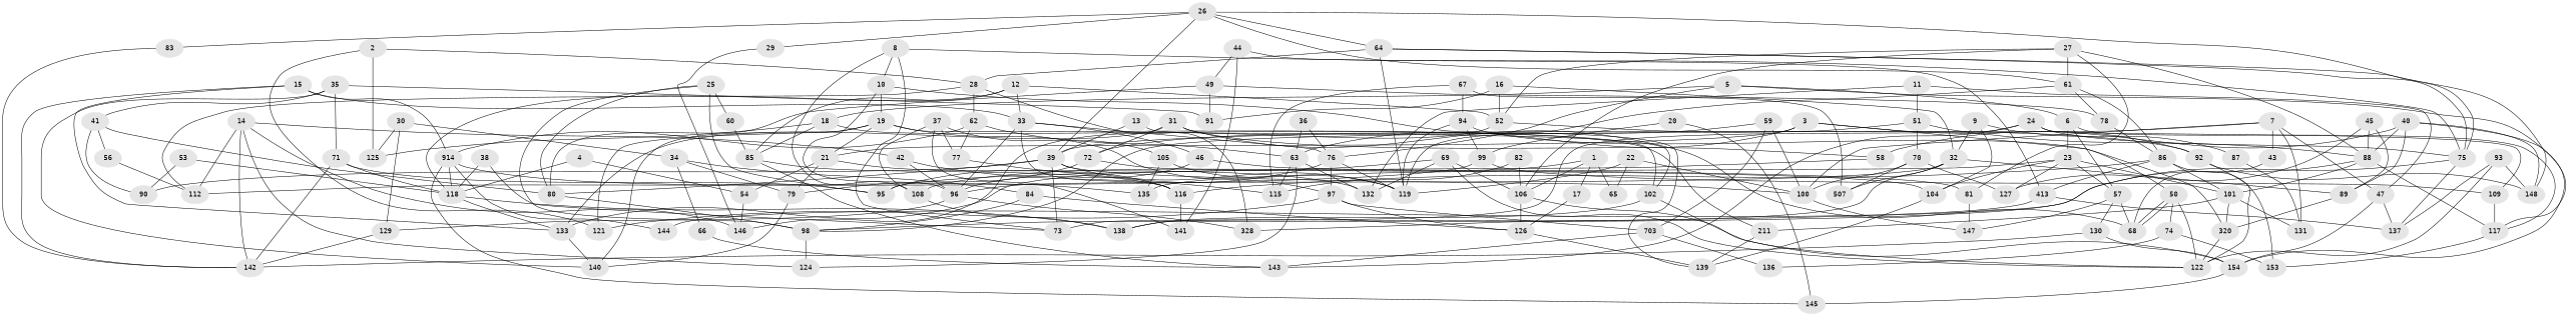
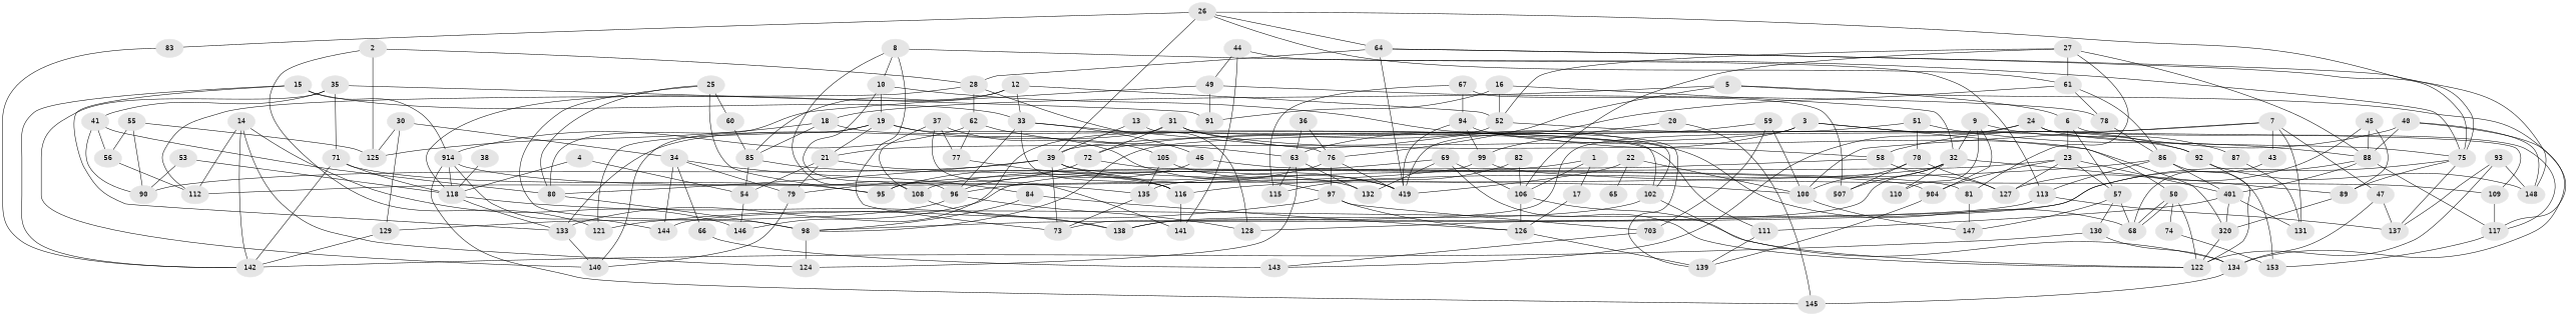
  graph {
    fontname="DejaVu Sans Mono"
    node [color=gray90 fontname="DejaVu Sans Mono" style=filled]
    edge [fontname="DejaVu Sans Mono"]
    1
    17
    65
    106
    108
    126
-   134 [label=154]
+   134
    138
    2
    28
    121
    125
    112
    62
-   128 [label=328]
+   128
    3
    21
    50
    63
    92
    54
    132
    79
    68
    74
    122
    124
    115
    148
    4
    118
    146
    133
    5
    6
    18
    76
    117
    23
    57
    85
-   111 [label=211]
+   111
    97
-   119
+   119 [label=419]
    95
    n46 [label=153]
-   104
-   101
+   104 [label=904]
+   101 [label=401]
    127
    135
    130
    147
    7
    39
    43
    47
    100
    131
    73
    80
    90
    137
    8
    10
    75
    19
    96
    139
    98
    89
    9
    32
    87
+   110
    n75 [label=507]
    102
    140
    129
-   11
    51
    88
    70
    12
    33
    52
    46
    116
    143
    13
    14
-   42
    142
    15
    n94 [label=914]
    145
    144
    16
    91
    n99 [label=703]
    20
    99
    109
    22
    n104 [label=320]
    24
    25
    60
    26
-   29
    61
    64
    83
    78
    86
    27
    81
    77
    30
    34
    66
    84
    31
    58
    72
    141
    35
    41
    71
    56
    36
    37
    105
    38
    40
    44
    49
-   113 [label=413]
+   113
    45
-   136
+   55
    53
    59
    67
    94
    69
    82
    93
    1 -- 17
-   1 -- 65
    1 -- 106
    1 -- 108
    17 -- 126
    106 -- 126
    106 -- 134
    108 -- 138
    126 -- 139
    134 -- 145
    2 -- 28
    2 -- 121
    2 -- 125
    28 -- 112
    28 -- 62
    28 -- 128
    62 -- 63
    62 -- n94
    62 -- 77
    3 -- 21
    3 -- 50
    3 -- 63
    3 -- 92
    21 -- 54
    21 -- 132
    21 -- 79
    50 -- 68
    50 -- 68
    50 -- 74
    50 -- 122
    63 -- 132
    63 -- 124
    63 -- 115
    92 -- 122
    92 -- 148
    54 -- 146
    79 -- 140
    74 -- n46
-   74 -- 136
    4 -- 54
    4 -- 118
    118 -- 138
    118 -- 133
    133 -- 140
    5 -- 6
    5 -- 18
    5 -- 76
    5 -- 117
    6 -- 117
    6 -- 23
    6 -- 57
    18 -- 125
    18 -- 85
    18 -- 111
    76 -- 97
    76 -- 119
    76 -- 95
    117 -- n46
    23 -- 57
    23 -- 104
    23 -- 101
    23 -- 127
    23 -- 135
    57 -- 68
    57 -- 130
    57 -- 147
    85 -- 116
-   85 -- 143
+   85 -- 54
    111 -- 139
    97 -- 126
    97 -- 121
    97 -- n99
    104 -- 139
    101 -- 111
    101 -- 131
    101 -- n104
    130 -- 134
    130 -- 142
    7 -- 39
    7 -- 43
    7 -- 47
    7 -- 100
    7 -- 131
    39 -- 119
    39 -- 100
    39 -- 73
    39 -- 80
    39 -- 90
    43 -- 68
    47 -- 134
    47 -- 137
    100 -- 147
    80 -- 98
    8 -- 108
    8 -- 73
    8 -- 10
    8 -- 75
    10 -- 19
    10 -- 96
    10 -- 139
    75 -- 137
    75 -- 98
-   40 -- 89
+   75 -- 89
    19 -- 121
    19 -- 21
    19 -- 97
    19 -- 102
    19 -- 140
    96 -- 128
    96 -- 129
    98 -- 124
    89 -- n104
    9 -- 104
    9 -- 32
    9 -- 87
+   9 -- 110
    32 -- 138
    32 -- 96
    32 -- 89
+   32 -- 110
    32 -- n75
    87 -- 131
    102 -- 138
    102 -- 122
    129 -- 142
-   11 -- 132
-   11 -- 47
-   11 -- 51
    51 -- 98
    51 -- 88
    51 -- 70
    88 -- 128
    88 -- 117
    88 -- 101
    70 -- 127
    70 -- 100
    70 -- n75
    12 -- 118
    12 -- 85
    12 -- 33
    12 -- 52
    33 -- 76
    33 -- 96
    33 -- 46
    33 -- 116
    52 -- 92
    52 -- 146
    46 -- 96
    46 -- 81
    116 -- 141
    13 -- 39
    13 -- 102
    14 -- 112
    14 -- 124
    14 -- 146
-   14 -- 42
    14 -- 142
-   42 -- 115
-   42 -- 96
    15 -- 133
    15 -- 33
    15 -- 142
    15 -- n94
    n94 -- 118
    n94 -- 135
    n94 -- 145
    n94 -- 144
    16 -- 32
    16 -- 52
    16 -- 91
    n99 -- 143
-   n99 -- 136
    20 -- 145
    20 -- 99
    99 -- 112
    99 -- 109
    109 -- 117
    22 -- 65
    22 -- 119
    22 -- 100
    n104 -- 122
    24 -- 73
    24 -- 75
    24 -- 143
    24 -- 109
    25 -- 95
    25 -- 80
    25 -- 98
    25 -- 60
    60 -- 85
    26 -- 39
    26 -- 75
-   26 -- 29
    26 -- 61
    26 -- 64
    26 -- 83
-   29 -- 146
    61 -- 119
    61 -- 78
    61 -- 86
    64 -- 28
    64 -- 148
    64 -- 119
    64 -- 75
    83 -- 142
    78 -- 86
    86 -- n46
    86 -- 101
    86 -- 116
    86 -- 113
    27 -- 106
    27 -- 88
    27 -- 52
    27 -- 61
    27 -- 81
    81 -- 147
    77 -- 116
    30 -- 125
    30 -- 129
    30 -- 34
    34 -- 79
+   34 -- 144
    34 -- 66
    34 -- 84
    66 -- 143
    84 -- 126
    84 -- 98
    31 -- 68
    31 -- 133
    31 -- 58
    31 -- 72
    58 -- 95
+   58 -- 127
    72 -- 79
    72 -- 104
    35 -- 140
    35 -- 91
    35 -- 41
    35 -- 71
    41 -- 80
    41 -- 90
    41 -- 56
    71 -- 118
    71 -- 95
    71 -- 142
    56 -- 112
    36 -- 63
    36 -- 76
    37 -- 108
    37 -- 77
    37 -- 141
    37 -- 105
    105 -- 119
    105 -- 135
    38 -- 118
-   38 -- 73
+   135 -- 73
    40 -- 134
    40 -- 148
    40 -- 88
    40 -- 58
    44 -- 141
    44 -- 49
    44 -- 113
    49 -- 80
    49 -- 91
    49 -- 78
    113 -- 137
    113 -- 144
    45 -- 127
    45 -- 89
    45 -- 88
+   55 -- 125
+   55 -- 90
+   55 -- 56
    53 -- 118
    53 -- 90
    59 -- 100
    59 -- n99
    59 -- 72
    67 -- 115
    67 -- n75
    67 -- 94
    94 -- 119
    94 -- 99
    94 -- n104
    69 -- 106
    69 -- 132
    69 -- 122
    69 -- 133
    82 -- 106
    82 -- 115
    93 -- 122
    93 -- 148
    93 -- 137
  }
